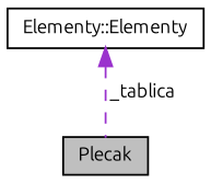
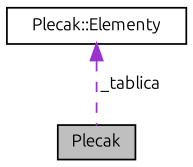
  digraph {
    fontname=Ubuntu
    node [color=black fontname=Ubuntu fontsize=10 shape=record style=filled]
    n1 [fillcolor=grey75 fontcolor=black height=0.2 label=Plecak width=0.4]
-   n2 [fillcolor=white height=0.2 label="Elementy::Elementy" width=0.4]
+   n2 [fillcolor=white height=0.2 label="Plecak::Elementy" width=0.4]
    n2 -> n1 [color=darkorchid3 dir=back fontname=Ubuntu fontsize=10 label=" _tablica" labelfontname=Helvetica labelfontsize=10 style=dashed]
  }
